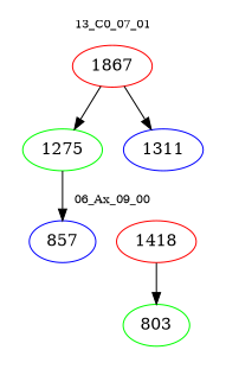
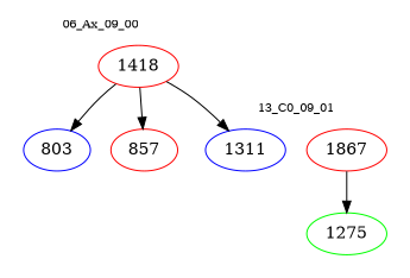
  digraph {
    node [color=red]
    edge [color=black]
    n1 [label=1418]
-   n2 [color=green label=803]
-   n3 [color=blue label=857]
+   n2 [color=blue label=803]
+   n3 [label=857]
    n4 [label=1867]
    n5 [color=green label=1275]
    n6 [color=blue label=1311]
    subgraph cluster_1 {
      color=white
      fontsize=10
      label="06_Ax_09_00"
      n1
      n2
      n3
    }
    subgraph cluster_2 {
      color=white
      fontsize=10
-     label="13_C0_07_01"
+     label="13_C0_09_01"
      n4
      n5
      n6
    }
    n1 -> n2
-   n5 -> n3
+   n1 -> n3
    n4 -> n5
-   n4 -> n6
+   n1 -> n6
  }
